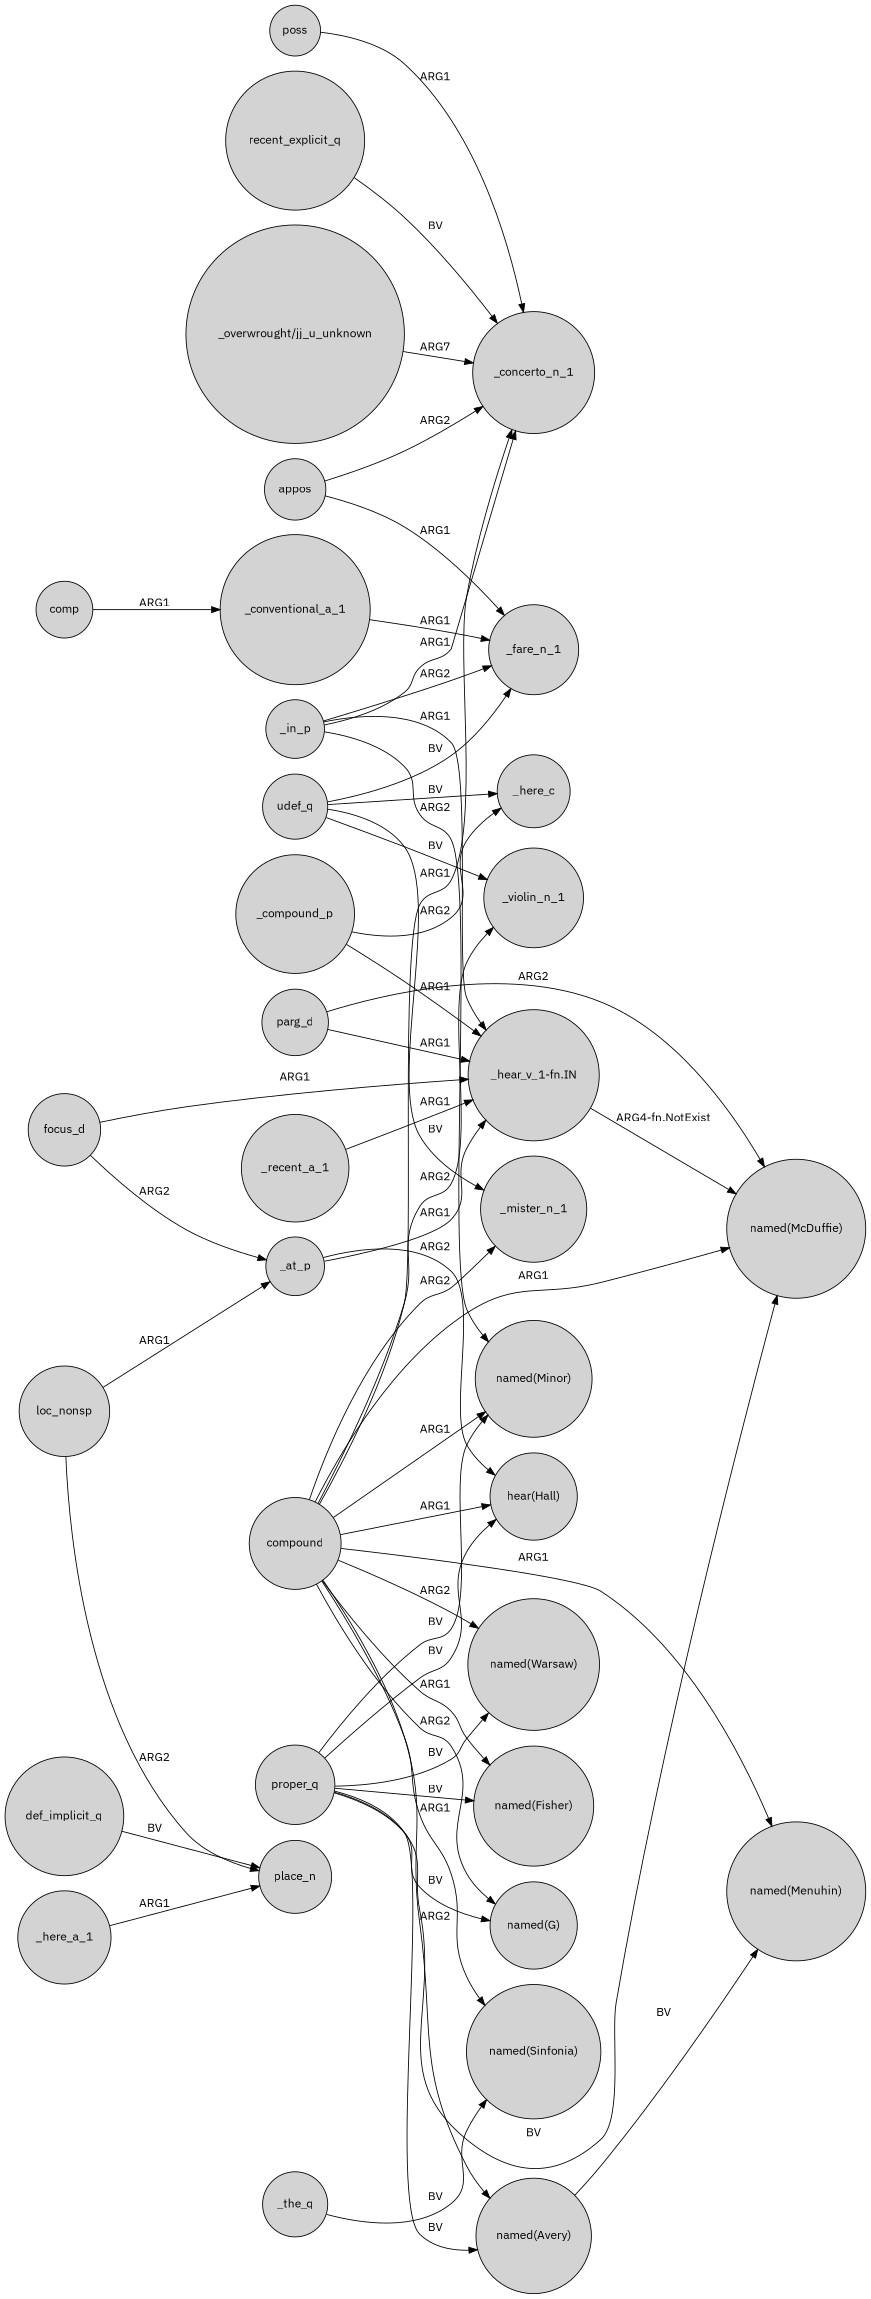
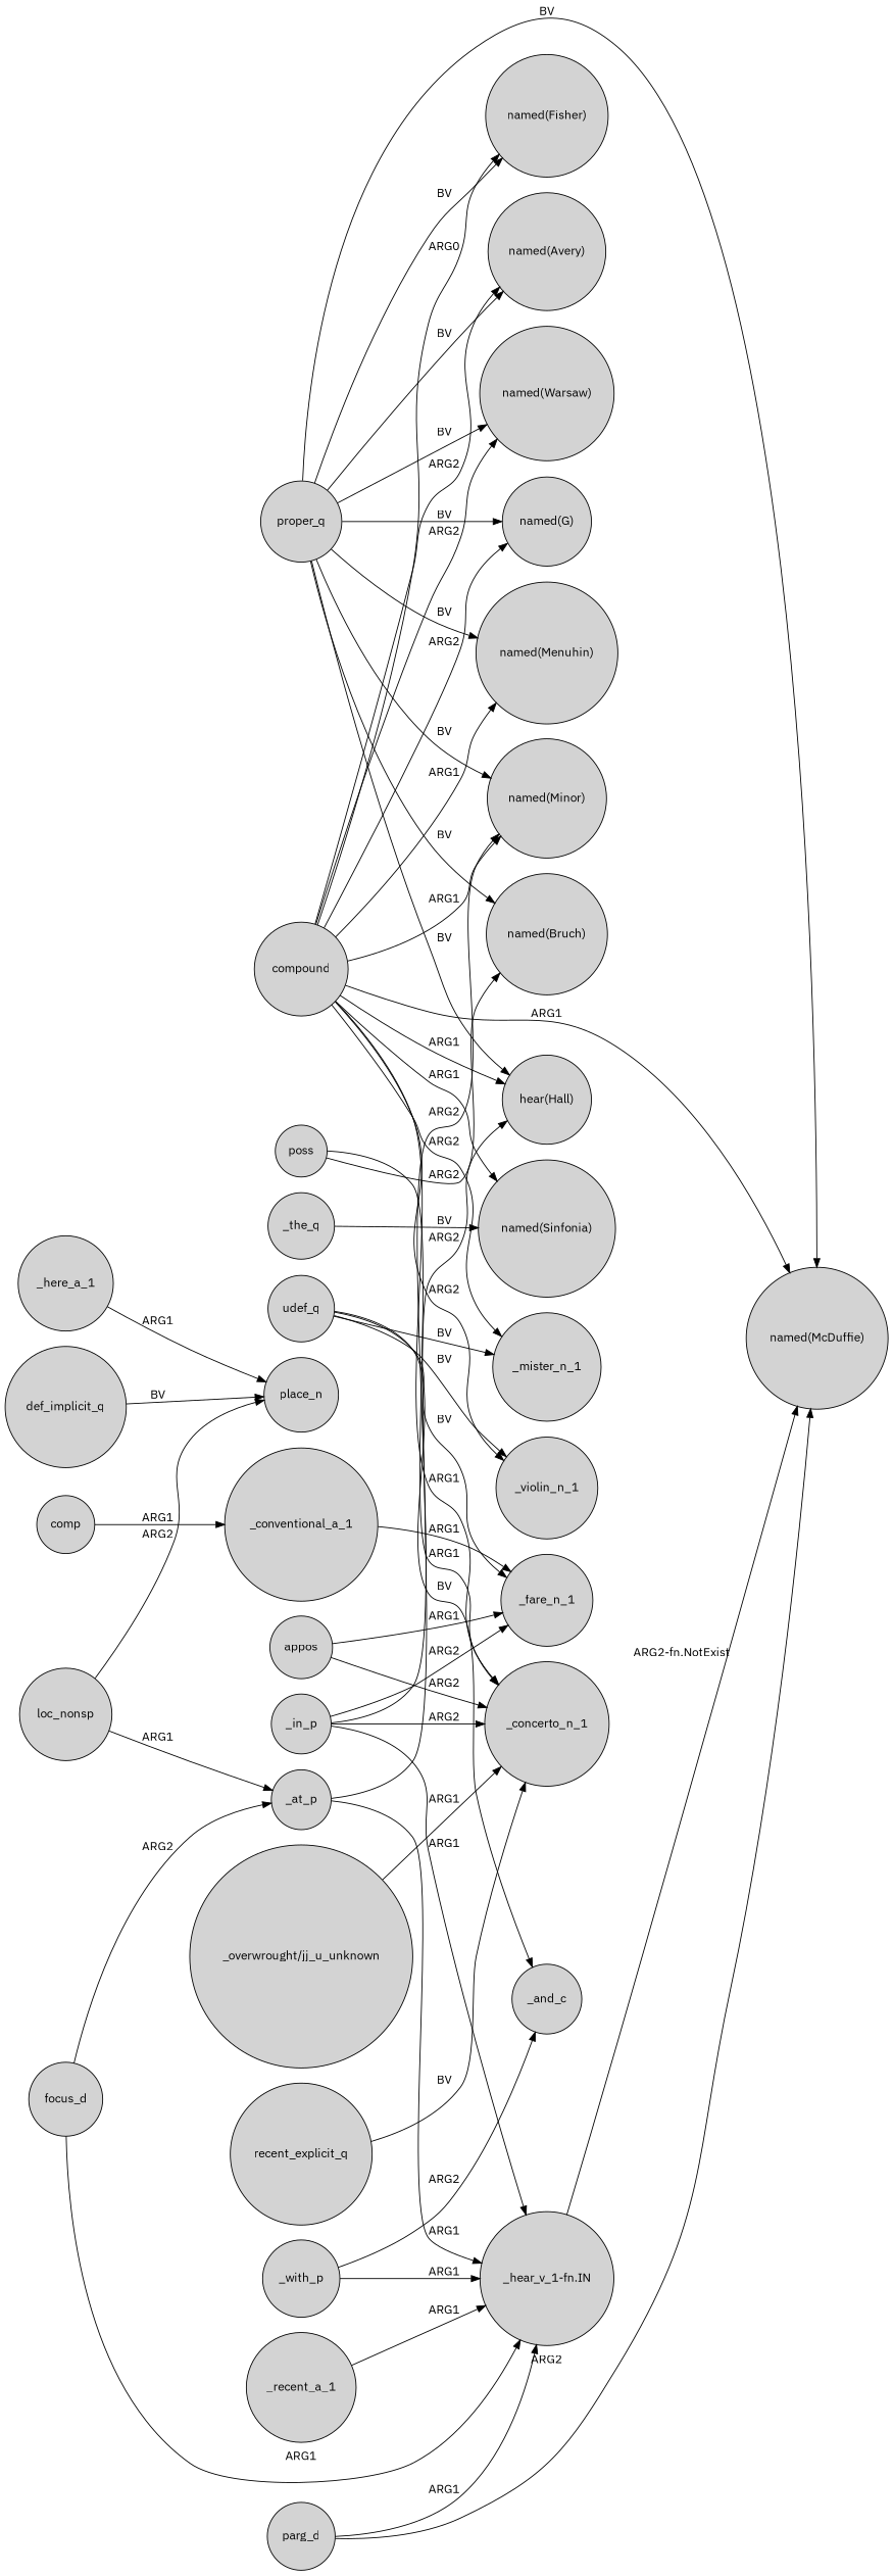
  digraph {
    fontname="IBM Plex Sans"
    rankdir=LR
    node [fontname="IBM Plex Sans" shape=circle style=filled]
    edge [fontname="IBM Plex Sans"]
    _in_p
    _concerto_n_1
    "_hear_v_1-fn.IN"
    "named(Minor)"
    _fare_n_1
    "named(McDuffie)"
-   _with_p [label=_compound_p]
-   _and_c [label=_here_c]
+   _with_p
+   _and_c
    compound
    n10 [label="hear(Hall)"]
    _mister_n_1
    "named(Fisher)"
    "named(Avery)"
    _violin_n_1
    "named(Warsaw)"
    "named(G)"
    "named(Sinfonia)"
    "named(Menuhin)"
    poss
+   "named(Bruch)"
    _here_a_1
    place_n
    proper_q
    udef_q
    parg_d
    n26 [label=recent_explicit_q]
    def_implicit_q
    appos
    focus_d
    _at_p
    _recent_a_1
    loc_nonsp
    "_overwrought/jj_u_unknown"
    _the_q
    _conventional_a_1
    comp
-   _in_p -> _concerto_n_1 [label=ARG1]
+   _in_p -> _concerto_n_1 [label=ARG2]
    _in_p -> "_hear_v_1-fn.IN" [label=ARG1]
    _in_p -> "named(Minor)" [label=ARG2]
    _in_p -> _fare_n_1 [label=ARG2]
-   "_hear_v_1-fn.IN" -> "named(McDuffie)" [label="ARG4-fn.NotExist"]
+   "_hear_v_1-fn.IN" -> "named(McDuffie)" [label="ARG2-fn.NotExist"]
    _with_p -> "_hear_v_1-fn.IN" [label=ARG1]
    _with_p -> _and_c [label=ARG2]
    compound -> _concerto_n_1 [label=ARG1]
    compound -> "named(Minor)" [label=ARG1]
    compound -> "named(McDuffie)" [label=ARG1]
    compound -> n10 [label=ARG1]
    compound -> _mister_n_1 [label=ARG2]
-   compound -> "named(Fisher)" [label=ARG1]
+   compound -> "named(Fisher)" [label=ARG0]
    compound -> "named(Avery)" [label=ARG2]
    compound -> _violin_n_1 [label=ARG2]
    compound -> "named(Warsaw)" [label=ARG2]
    compound -> "named(G)" [label=ARG2]
    compound -> "named(Sinfonia)" [label=ARG1]
    compound -> "named(Menuhin)" [label=ARG1]
    poss -> _concerto_n_1 [label=ARG1]
+   poss -> "named(Bruch)" [label=ARG2]
    _here_a_1 -> place_n [label=ARG1]
    proper_q -> "named(Minor)" [label=BV]
    proper_q -> "named(McDuffie)" [label=BV]
    proper_q -> n10 [label=BV]
    proper_q -> "named(Fisher)" [label=BV]
    proper_q -> "named(Avery)" [label=BV]
    proper_q -> "named(Warsaw)" [label=BV]
    proper_q -> "named(G)" [label=BV]
-   "named(Avery)" -> "named(Menuhin)" [label=BV]
+   proper_q -> "named(Menuhin)" [label=BV]
+   proper_q -> "named(Bruch)" [label=BV]
    udef_q -> _fare_n_1 [label=BV]
    udef_q -> _and_c [label=BV]
    udef_q -> _mister_n_1 [label=BV]
    udef_q -> _violin_n_1 [label=BV]
    parg_d -> "_hear_v_1-fn.IN" [label=ARG1]
    parg_d -> "named(McDuffie)" [label=ARG2]
    n26 -> _concerto_n_1 [label=BV]
    def_implicit_q -> place_n [label=BV]
    appos -> _concerto_n_1 [label=ARG2]
    appos -> _fare_n_1 [label=ARG1]
    focus_d -> "_hear_v_1-fn.IN" [label=ARG1]
    focus_d -> _at_p [label=ARG2]
    _at_p -> "_hear_v_1-fn.IN" [label=ARG1]
    _at_p -> n10 [label=ARG2]
    _recent_a_1 -> "_hear_v_1-fn.IN" [label=ARG1]
    loc_nonsp -> place_n [label=ARG2]
    loc_nonsp -> _at_p [label=ARG1]
-   "_overwrought/jj_u_unknown" -> _concerto_n_1 [label=ARG7]
+   "_overwrought/jj_u_unknown" -> _concerto_n_1 [label=ARG1]
    _the_q -> "named(Sinfonia)" [label=BV]
    _conventional_a_1 -> _fare_n_1 [label=ARG1]
    comp -> _conventional_a_1 [label=ARG1]
  }
